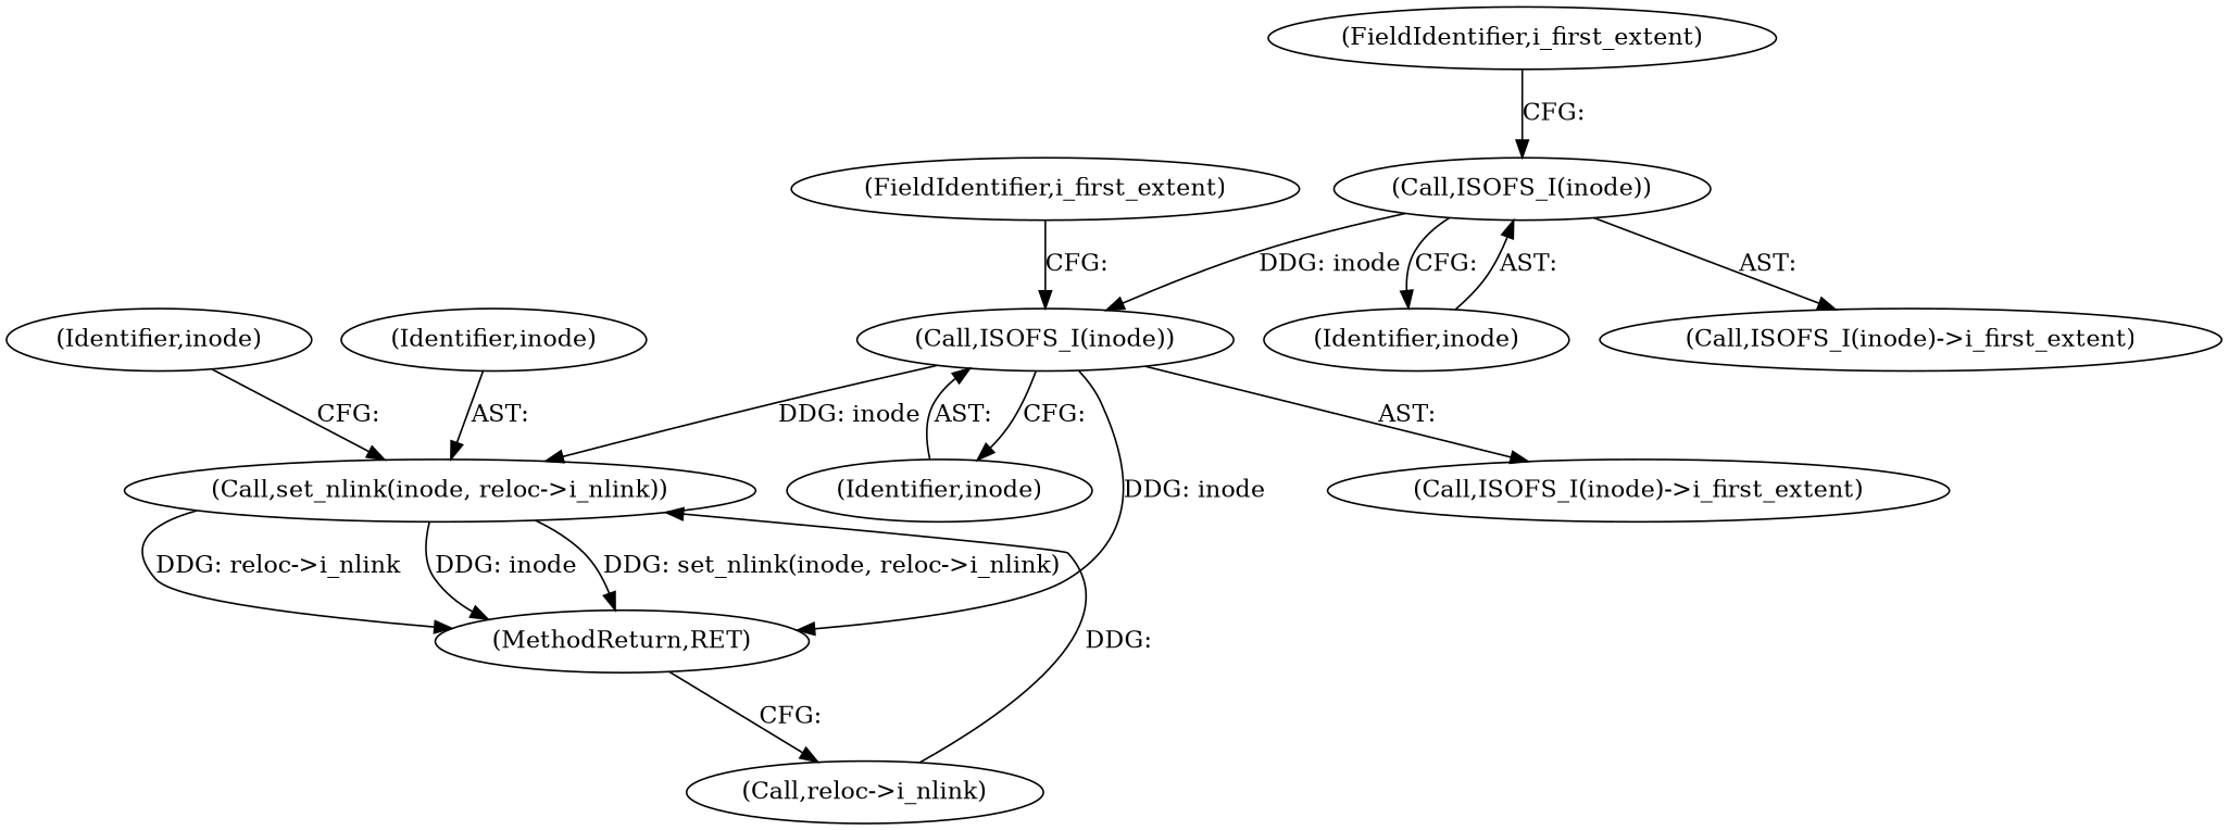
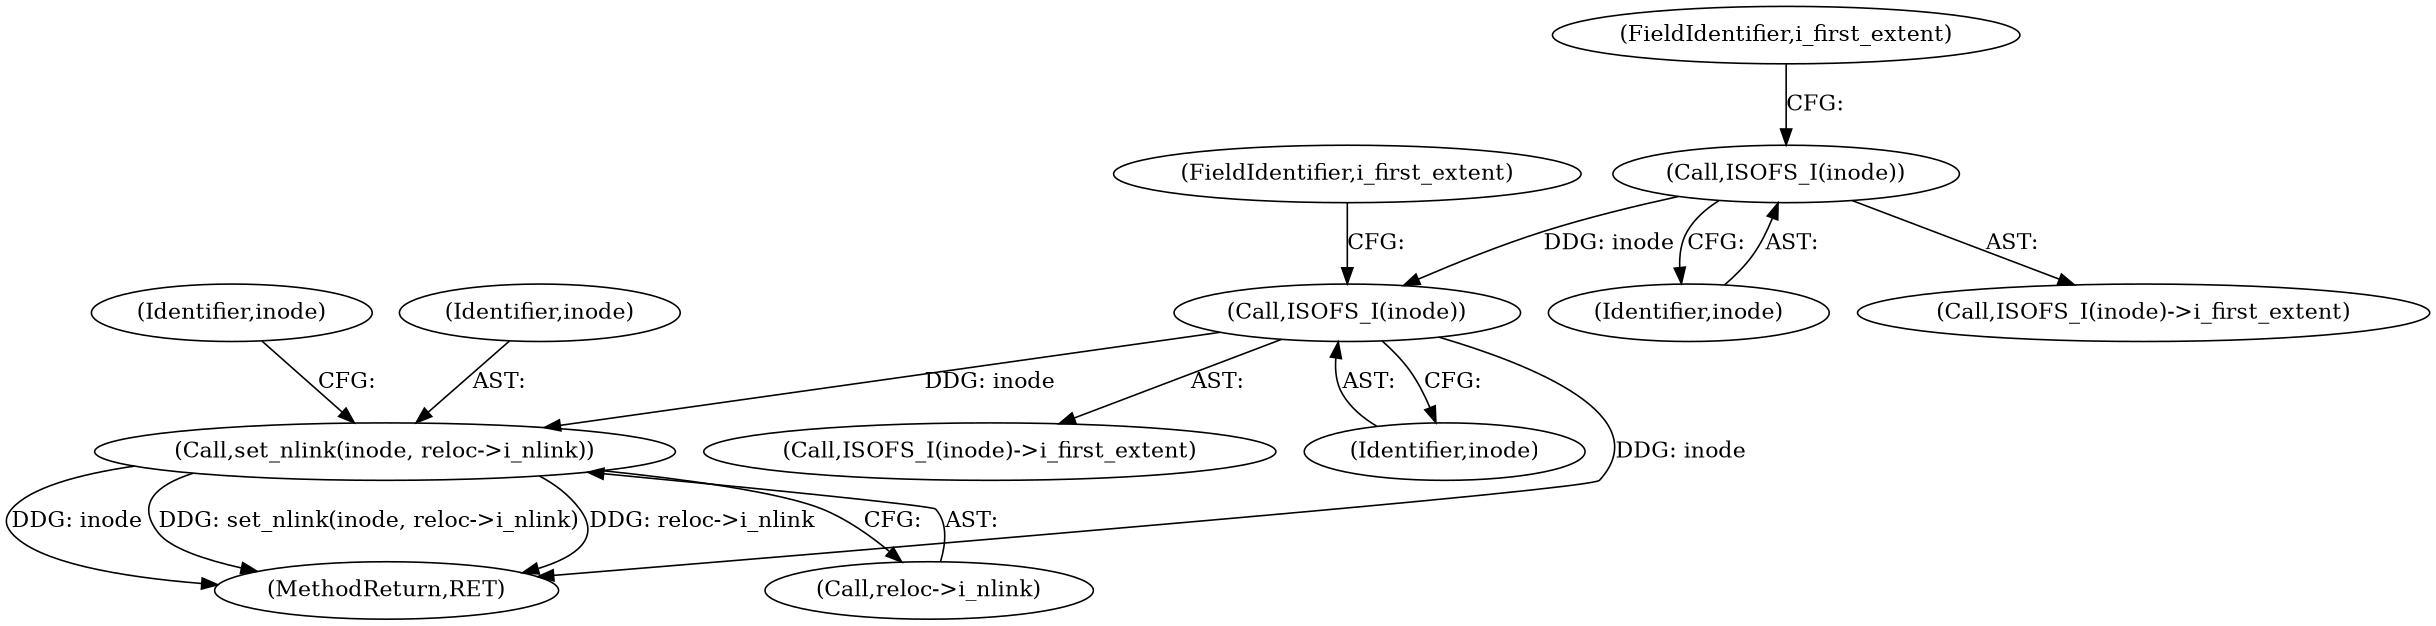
  digraph {
    n1 [label="(Call,ISOFS_I(inode))"]
    n2 [label="(Call,ISOFS_I(inode))"]
    n3 [label="(Call,ISOFS_I(inode)->i_first_extent)"]
    n4 [label="(Identifier,inode)"]
    n5 [label="(Call,set_nlink(inode, reloc->i_nlink))"]
    n6 [label="(Identifier,inode)"]
    n7 [label="(Call,ISOFS_I(inode)->i_first_extent)"]
    n8 [label="(MethodReturn,RET)"]
    n9 [label="(Call,reloc->i_nlink)"]
    n10 [label="(Identifier,inode)"]
    n11 [label="(Identifier,inode)"]
    n12 [label="(FieldIdentifier,i_first_extent)"]
    n13 [label="(FieldIdentifier,i_first_extent)"]
    n1 -> n2 [label="DDG: inode"]
    n1 -> n3 [label="AST: "]
    n1 -> n4 [label="CFG: "]
    n2 -> n5 [label="DDG: inode"]
    n2 -> n6 [label="CFG: "]
    n2 -> n7 [label="AST: "]
    n2 -> n8 [label="DDG: inode"]
    n4 -> n1 [label="AST: "]
    n5 -> n8 [label="DDG: set_nlink(inode, reloc->i_nlink)"]
    n5 -> n8 [label="DDG: reloc->i_nlink"]
    n5 -> n8 [label="DDG: inode"]
-   n8 -> n9 [label="CFG: "]
+   n5 -> n9 [label="CFG: "]
    n6 -> n2 [label="AST: "]
-   n9 -> n5 [label="DDG: "]
+   n9 -> n5 [label="AST: "]
    n10 -> n5 [label="CFG: "]
    n11 -> n5 [label="AST: "]
    n12 -> n2 [label="CFG: "]
    n13 -> n1 [label="CFG: "]
  }
